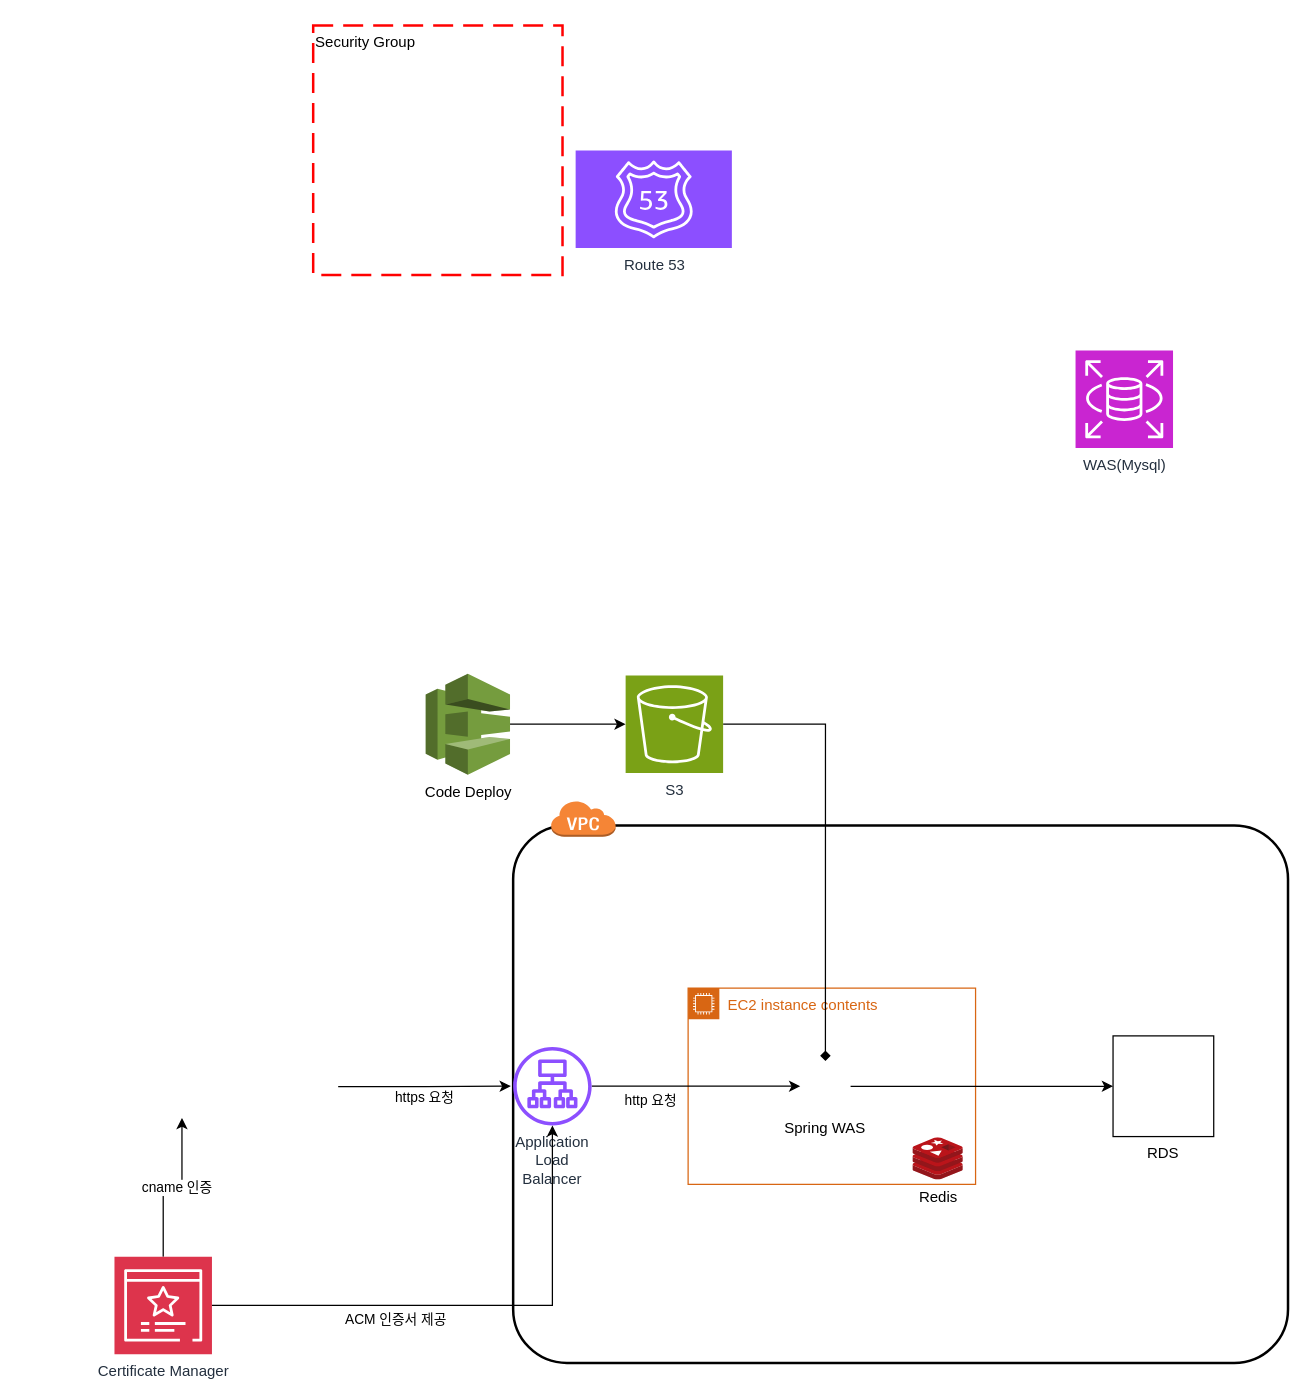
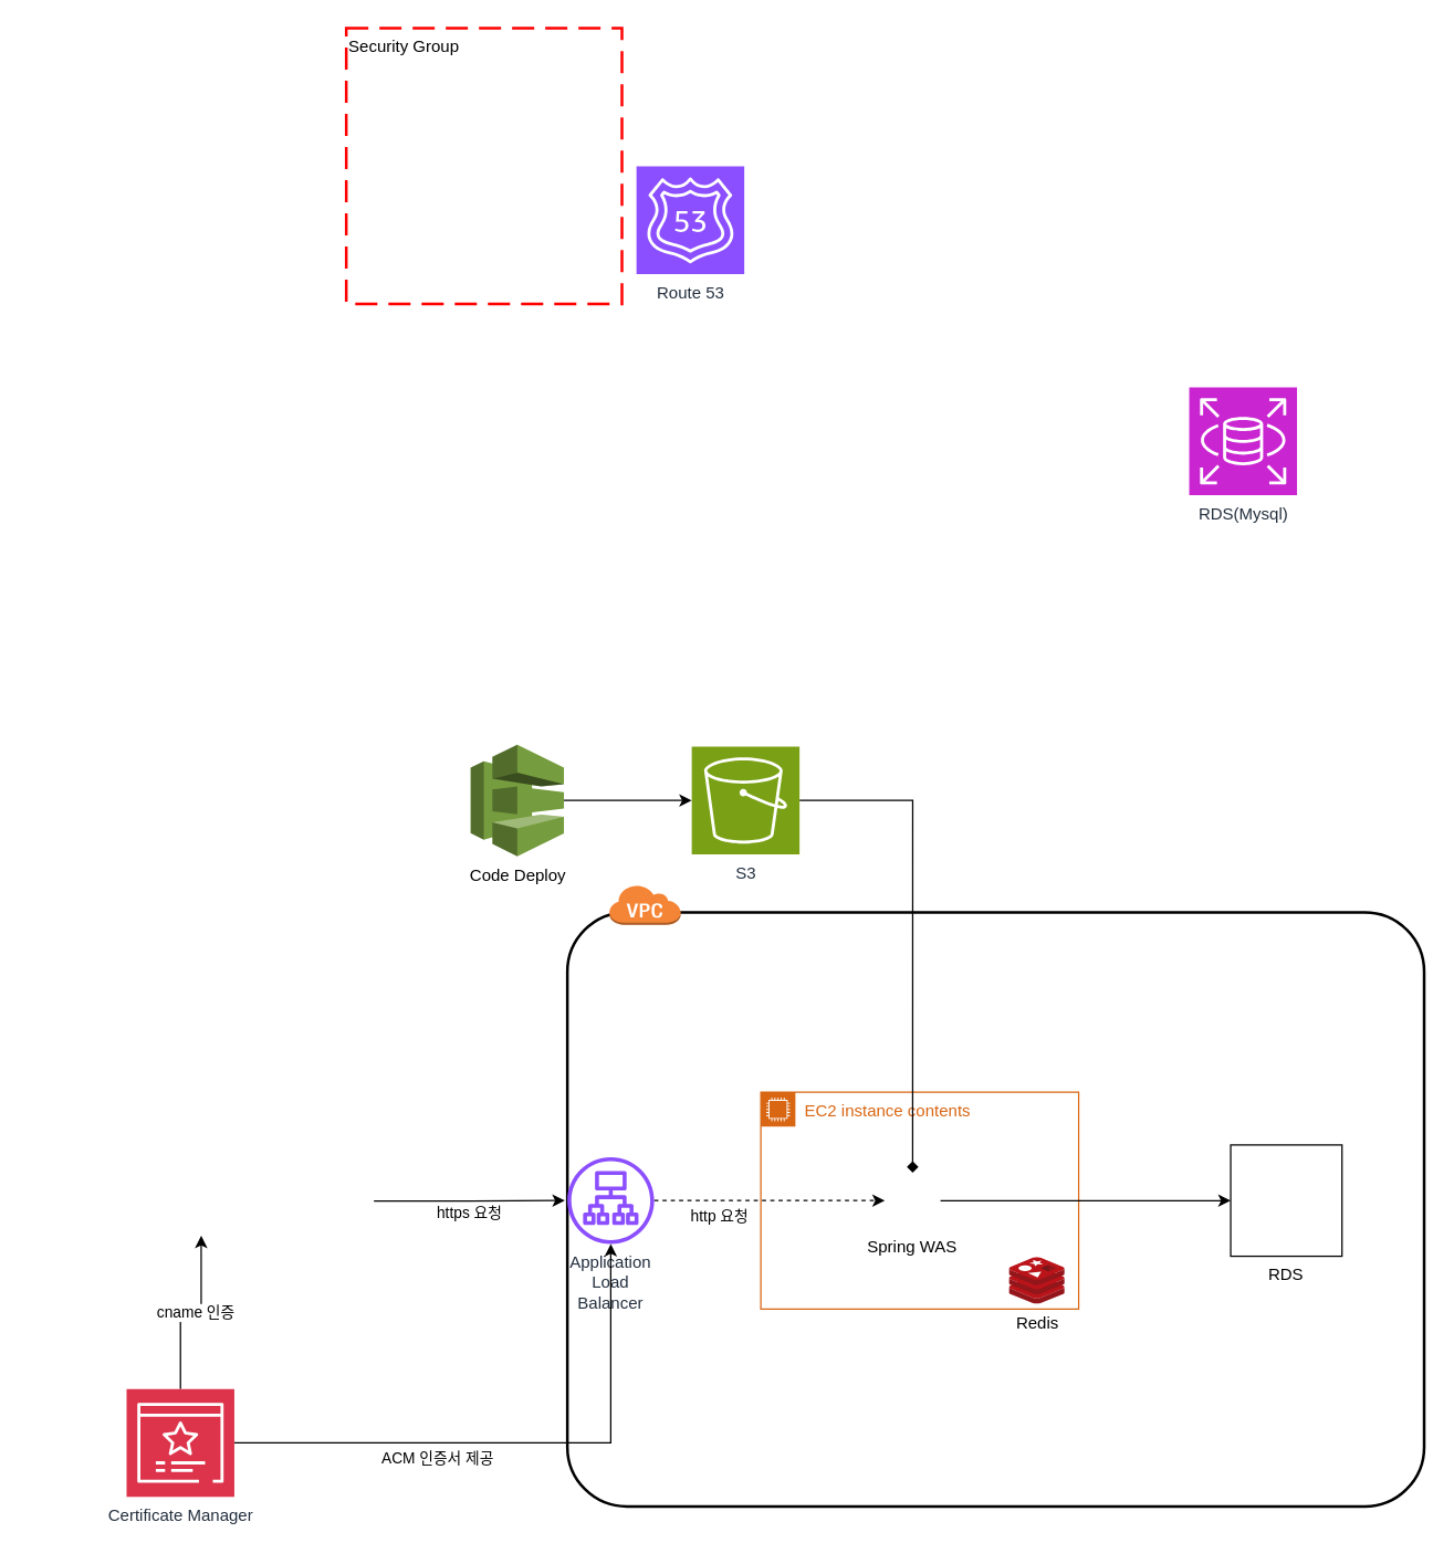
  <mxCell id="0" />
  <mxCell id="1" parent="0" />
  <mxCell id="2" value="" style="group;movable=1;resizable=1;rotatable=1;deletable=1;editable=1;locked=0;connectable=1;" vertex="1" connectable="0" parent="1"><mxGeometry x="410" y="660" width="620" height="435" as="geometry" /></mxCell>
  <mxCell id="3" value="" style="rounded=1;arcSize=10;dashed=0;fillColor=none;gradientColor=none;strokeWidth=2;" vertex="1" parent="2"><mxGeometry width="620" height="430" as="geometry" /></mxCell>
  <mxCell id="4" value="RDS" style="shape=image;verticalLabelPosition=bottom;labelBackgroundColor=default;verticalAlign=top;aspect=fixed;imageAspect=0;image=https://cdn.freebiesupply.com/logos/large/2x/mysql-5-logo-png-transparent.png;imageBorder=default;" vertex="1" parent="2"><mxGeometry x="480" y="168.362" width="80.556" height="80.556" as="geometry" /></mxCell>
  <mxCell id="5" value="Redis" style="image;sketch=0;aspect=fixed;html=1;points=[];align=center;fontSize=12;image=img/lib/mscae/Cache_Redis_Product.svg;" vertex="1" parent="2"><mxGeometry x="320" y="250.004" width="40.278" height="33.833" as="geometry" /></mxCell>
  <mxCell id="6" value="EC2 instance contents" style="points=[[0,0],[0.25,0],[0.5,0],[0.75,0],[1,0],[1,0.25],[1,0.5],[1,0.75],[1,1],[0.75,1],[0.5,1],[0.25,1],[0,1],[0,0.75],[0,0.5],[0,0.25]];outlineConnect=0;gradientColor=none;html=1;whiteSpace=wrap;fontSize=12;fontStyle=0;container=1;pointerEvents=0;collapsible=0;recursiveResize=0;shape=mxgraph.aws4.group;grIcon=mxgraph.aws4.group_ec2_instance_contents;strokeColor=#D86613;fillColor=none;verticalAlign=top;align=left;spacingLeft=30;fontColor=#D86613;dashed=0;" vertex="1" parent="2"><mxGeometry x="140" y="130.098" width="230" height="157.083" as="geometry" /></mxCell>
- <mxCell id="7" value="http 요청" style="edgeStyle=orthogonalEdgeStyle;rounded=0;orthogonalLoop=1;jettySize=auto;html=1;entryX=0;entryY=0.5;entryDx=0;entryDy=0;" edge="1" parent="2" source="8" target="11"><mxGeometry x="-0.435" y="-11" relative="1" as="geometry"><mxPoint as="offset" /></mxGeometry></mxCell>
+ <mxCell id="7" value="http 요청" style="edgeStyle=orthogonalEdgeStyle;rounded=0;orthogonalLoop=1;jettySize=auto;html=1;entryX=0;entryY=0.5;entryDx=0;entryDy=0;dashed=1;" edge="1" parent="2" source="8" target="11"><mxGeometry x="-0.435" y="-11" relative="1" as="geometry"><mxPoint as="offset" /></mxGeometry></mxCell>
  <mxCell id="8" value="Application&lt;br&gt;Load&lt;br&gt;Balancer" style="sketch=0;outlineConnect=0;fontColor=#232F3E;gradientColor=none;fillColor=#8C4FFF;strokeColor=none;dashed=0;verticalLabelPosition=bottom;verticalAlign=top;align=center;html=1;fontSize=12;fontStyle=0;aspect=fixed;pointerEvents=1;shape=mxgraph.aws4.application_load_balancer;" vertex="1" parent="2"><mxGeometry y="177.223" width="62.833" height="62.833" as="geometry" /></mxCell>
  <mxCell id="9" value="" style="dashed=0;html=1;shape=mxgraph.aws3.virtual_private_cloud;fillColor=#F58536;gradientColor=none;dashed=0;" vertex="1" parent="2"><mxGeometry x="30" y="-20" width="52" height="29" as="geometry" /></mxCell>
  <mxCell id="10" style="edgeStyle=orthogonalEdgeStyle;rounded=0;orthogonalLoop=1;jettySize=auto;html=1;" edge="1" parent="2" source="11" target="4"><mxGeometry relative="1" as="geometry" /></mxCell>
  <mxCell id="11" value="Spring WAS" style="shape=image;verticalLabelPosition=bottom;labelBackgroundColor=default;verticalAlign=top;aspect=fixed;imageAspect=0;image=https://cdn.freebiesupply.com/logos/large/2x/spring-3-logo-png-transparent.png;" vertex="1" parent="2"><mxGeometry x="229.72" y="188.502" width="40.278" height="40.278" as="geometry" /></mxCell>
- <mxCell id="12" value="WAS(Mysql)" style="sketch=0;points=[[0,0,0],[0.25,0,0],[0.5,0,0],[0.75,0,0],[1,0,0],[0,1,0],[0.25,1,0],[0.5,1,0],[0.75,1,0],[1,1,0],[0,0.25,0],[0,0.5,0],[0,0.75,0],[1,0.25,0],[1,0.5,0],[1,0.75,0]];outlineConnect=0;fontColor=#232F3E;fillColor=#C925D1;strokeColor=#ffffff;dashed=0;verticalLabelPosition=bottom;verticalAlign=top;align=center;html=1;fontSize=12;fontStyle=0;aspect=fixed;shape=mxgraph.aws4.resourceIcon;resIcon=mxgraph.aws4.rds;" vertex="1" parent="1"><mxGeometry x="860" y="280" width="78" height="78" as="geometry" /></mxCell>
- <mxCell id="13" value="Route 53" style="sketch=0;points=[[0,0,0],[0.25,0,0],[0.5,0,0],[0.75,0,0],[1,0,0],[0,1,0],[0.25,1,0],[0.5,1,0],[0.75,1,0],[1,1,0],[0,0.25,0],[0,0.5,0],[0,0.75,0],[1,0.25,0],[1,0.5,0],[1,0.75,0]];outlineConnect=0;fontColor=#232F3E;fillColor=#8C4FFF;strokeColor=#ffffff;dashed=0;verticalLabelPosition=bottom;verticalAlign=top;align=center;html=1;fontSize=12;fontStyle=0;aspect=fixed;shape=mxgraph.aws4.resourceIcon;resIcon=mxgraph.aws4.route_53;" vertex="1" parent="1"><mxGeometry x="460" y="120" width="125" height="78" as="geometry" /></mxCell>
+ <mxCell id="12" value="RDS(Mysql)" style="sketch=0;points=[[0,0,0],[0.25,0,0],[0.5,0,0],[0.75,0,0],[1,0,0],[0,1,0],[0.25,1,0],[0.5,1,0],[0.75,1,0],[1,1,0],[0,0.25,0],[0,0.5,0],[0,0.75,0],[1,0.25,0],[1,0.5,0],[1,0.75,0]];outlineConnect=0;fontColor=#232F3E;fillColor=#C925D1;strokeColor=#ffffff;dashed=0;verticalLabelPosition=bottom;verticalAlign=top;align=center;html=1;fontSize=12;fontStyle=0;aspect=fixed;shape=mxgraph.aws4.resourceIcon;resIcon=mxgraph.aws4.rds;" vertex="1" parent="1"><mxGeometry x="860" y="280" width="78" height="78" as="geometry" /></mxCell>
+ <mxCell id="13" value="Route 53" style="sketch=0;points=[[0,0,0],[0.25,0,0],[0.5,0,0],[0.75,0,0],[1,0,0],[0,1,0],[0.25,1,0],[0.5,1,0],[0.75,1,0],[1,1,0],[0,0.25,0],[0,0.5,0],[0,0.75,0],[1,0.25,0],[1,0.5,0],[1,0.75,0]];outlineConnect=0;fontColor=#232F3E;fillColor=#8C4FFF;strokeColor=#ffffff;dashed=0;verticalLabelPosition=bottom;verticalAlign=top;align=center;html=1;fontSize=12;fontStyle=0;aspect=fixed;shape=mxgraph.aws4.resourceIcon;resIcon=mxgraph.aws4.route_53;" vertex="1" parent="1"><mxGeometry x="460" y="120" width="78" height="78" as="geometry" /></mxCell>
  <mxCell id="14" style="edgeStyle=orthogonalEdgeStyle;rounded=0;orthogonalLoop=1;jettySize=auto;html=1;entryX=-0.003;entryY=0.485;entryDx=0;entryDy=0;entryPerimeter=0;" edge="1" parent="1" source="16" target="3"><mxGeometry relative="1" as="geometry" /></mxCell>
  <mxCell id="15" value="https 요청" style="edgeLabel;html=1;align=center;verticalAlign=middle;resizable=0;points=[];" vertex="1" connectable="0" parent="14"><mxGeometry x="-0.022" y="-1" relative="1" as="geometry"><mxPoint y="7" as="offset" /></mxGeometry></mxCell>
  <mxCell id="16" value="" style="shape=image;verticalLabelPosition=bottom;labelBackgroundColor=default;verticalAlign=top;aspect=fixed;imageAspect=0;image=https://xn--220b31d95hq8o.xn--3e0b707e/image/logo.png;" vertex="1" parent="1"><mxGeometry x="20" y="844" width="250" height="50" as="geometry" /></mxCell>
  <mxCell id="17" value="Security Group" style="arcSize=10;dashed=1;strokeColor=#ff0000;fillColor=none;gradientColor=none;dashPattern=8 4;strokeWidth=2;align=left;verticalAlign=top;rounded=0;" vertex="1" parent="1"><mxGeometry x="250" y="20" width="199.5" height="199.5" as="geometry" /></mxCell>
  <mxCell id="18" value="cname 인증" style="edgeStyle=orthogonalEdgeStyle;rounded=0;orthogonalLoop=1;jettySize=auto;html=1;entryX=0.5;entryY=1;entryDx=0;entryDy=0;" edge="1" parent="1" source="20" target="16"><mxGeometry x="0.042" relative="1" as="geometry"><mxPoint as="offset" /></mxGeometry></mxCell>
  <mxCell id="19" value="ACM 인증서 제공" style="edgeStyle=orthogonalEdgeStyle;rounded=0;orthogonalLoop=1;jettySize=auto;html=1;" edge="1" parent="1" source="20" target="8"><mxGeometry x="-0.296" y="-11" relative="1" as="geometry"><mxPoint as="offset" /></mxGeometry></mxCell>
  <mxCell id="20" value="Certificate Manager" style="sketch=0;points=[[0,0,0],[0.25,0,0],[0.5,0,0],[0.75,0,0],[1,0,0],[0,1,0],[0.25,1,0],[0.5,1,0],[0.75,1,0],[1,1,0],[0,0.25,0],[0,0.5,0],[0,0.75,0],[1,0.25,0],[1,0.5,0],[1,0.75,0]];outlineConnect=0;fontColor=#232F3E;fillColor=#DD344C;strokeColor=#ffffff;dashed=0;verticalLabelPosition=bottom;verticalAlign=top;align=center;html=1;fontSize=12;fontStyle=0;aspect=fixed;shape=mxgraph.aws4.resourceIcon;resIcon=mxgraph.aws4.certificate_manager_3;" vertex="1" parent="1"><mxGeometry x="91" y="1005" width="78" height="78" as="geometry" /></mxCell>
  <mxCell id="21" style="edgeStyle=orthogonalEdgeStyle;rounded=0;orthogonalLoop=1;jettySize=auto;html=1;" edge="1" parent="1" source="22" target="24"><mxGeometry relative="1" as="geometry" /></mxCell>
  <mxCell id="22" value="Code Deploy" style="outlineConnect=0;dashed=0;verticalLabelPosition=bottom;verticalAlign=top;align=center;html=1;shape=mxgraph.aws3.codedeploy;fillColor=#759C3E;gradientColor=none;" vertex="1" parent="1"><mxGeometry x="340" y="538.5" width="67.5" height="81" as="geometry" /></mxCell>
  <mxCell id="23" style="edgeStyle=orthogonalEdgeStyle;rounded=0;orthogonalLoop=1;jettySize=auto;html=1;entryX=0.5;entryY=0;entryDx=0;entryDy=0;endArrow=diamond;" edge="1" parent="1" source="24" target="11"><mxGeometry relative="1" as="geometry" /></mxCell>
  <mxCell id="24" value="S3" style="sketch=0;points=[[0,0,0],[0.25,0,0],[0.5,0,0],[0.75,0,0],[1,0,0],[0,1,0],[0.25,1,0],[0.5,1,0],[0.75,1,0],[1,1,0],[0,0.25,0],[0,0.5,0],[0,0.75,0],[1,0.25,0],[1,0.5,0],[1,0.75,0]];outlineConnect=0;fontColor=#232F3E;fillColor=#7AA116;strokeColor=#ffffff;dashed=0;verticalLabelPosition=bottom;verticalAlign=top;align=center;html=1;fontSize=12;fontStyle=0;aspect=fixed;shape=mxgraph.aws4.resourceIcon;resIcon=mxgraph.aws4.s3;" vertex="1" parent="1"><mxGeometry x="500" y="540" width="78" height="78" as="geometry" /></mxCell>
